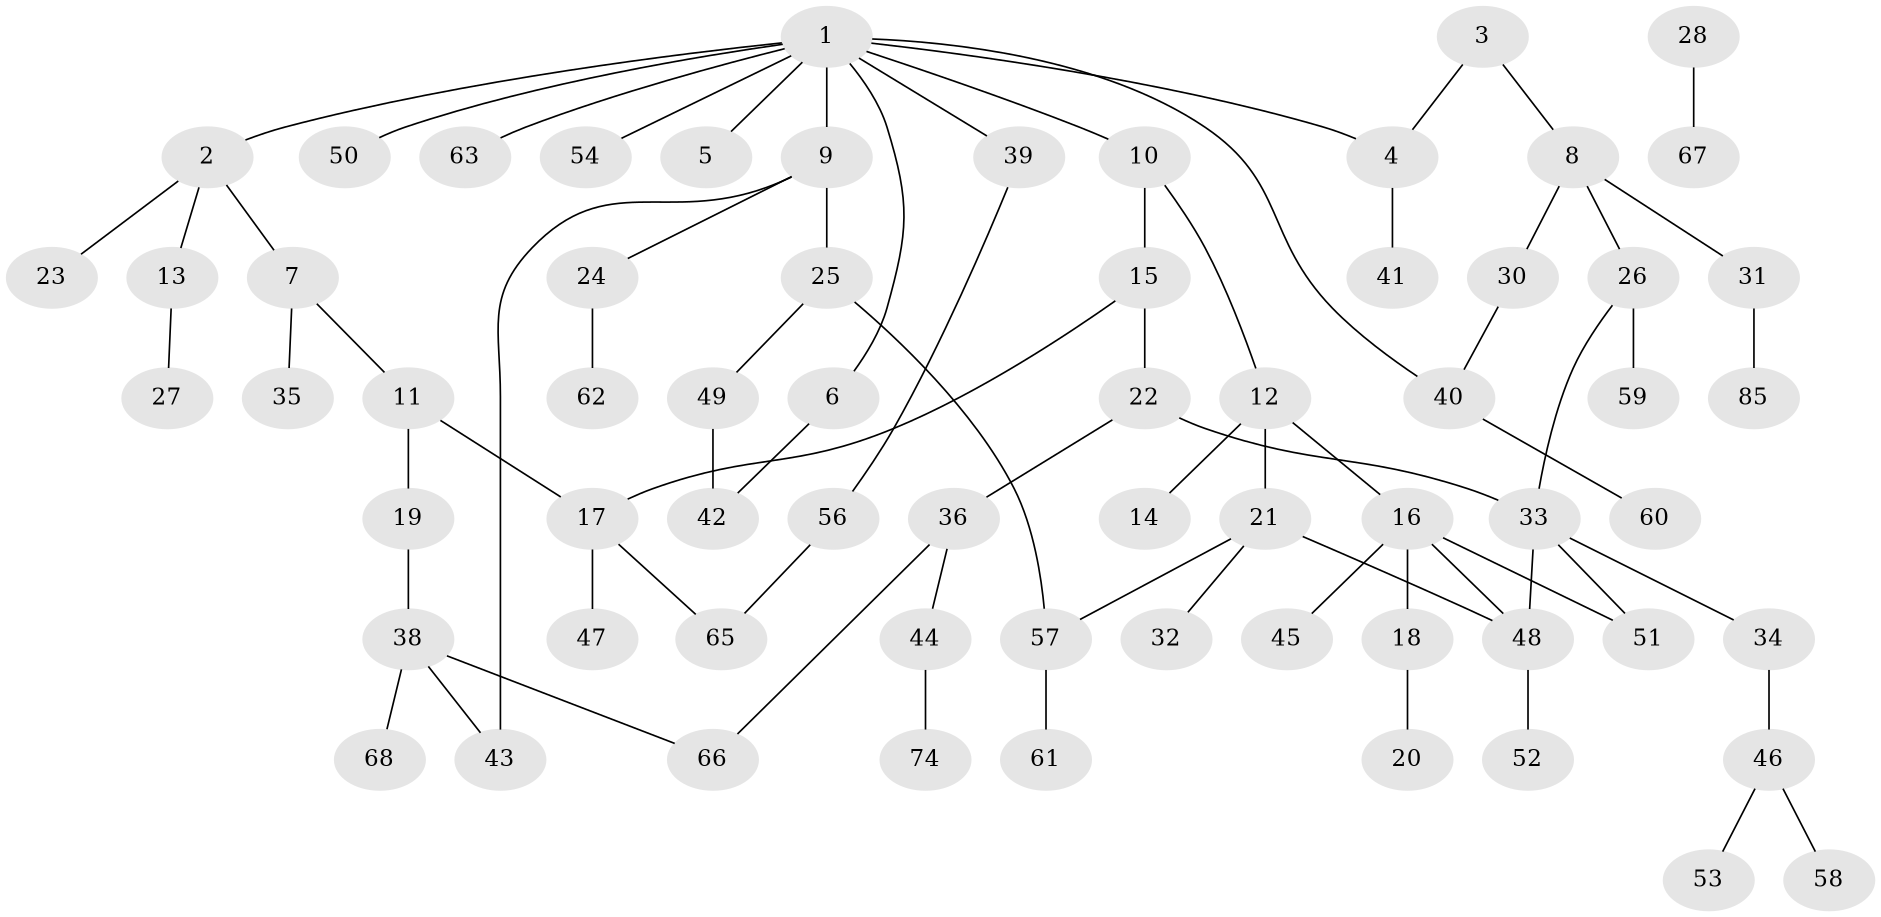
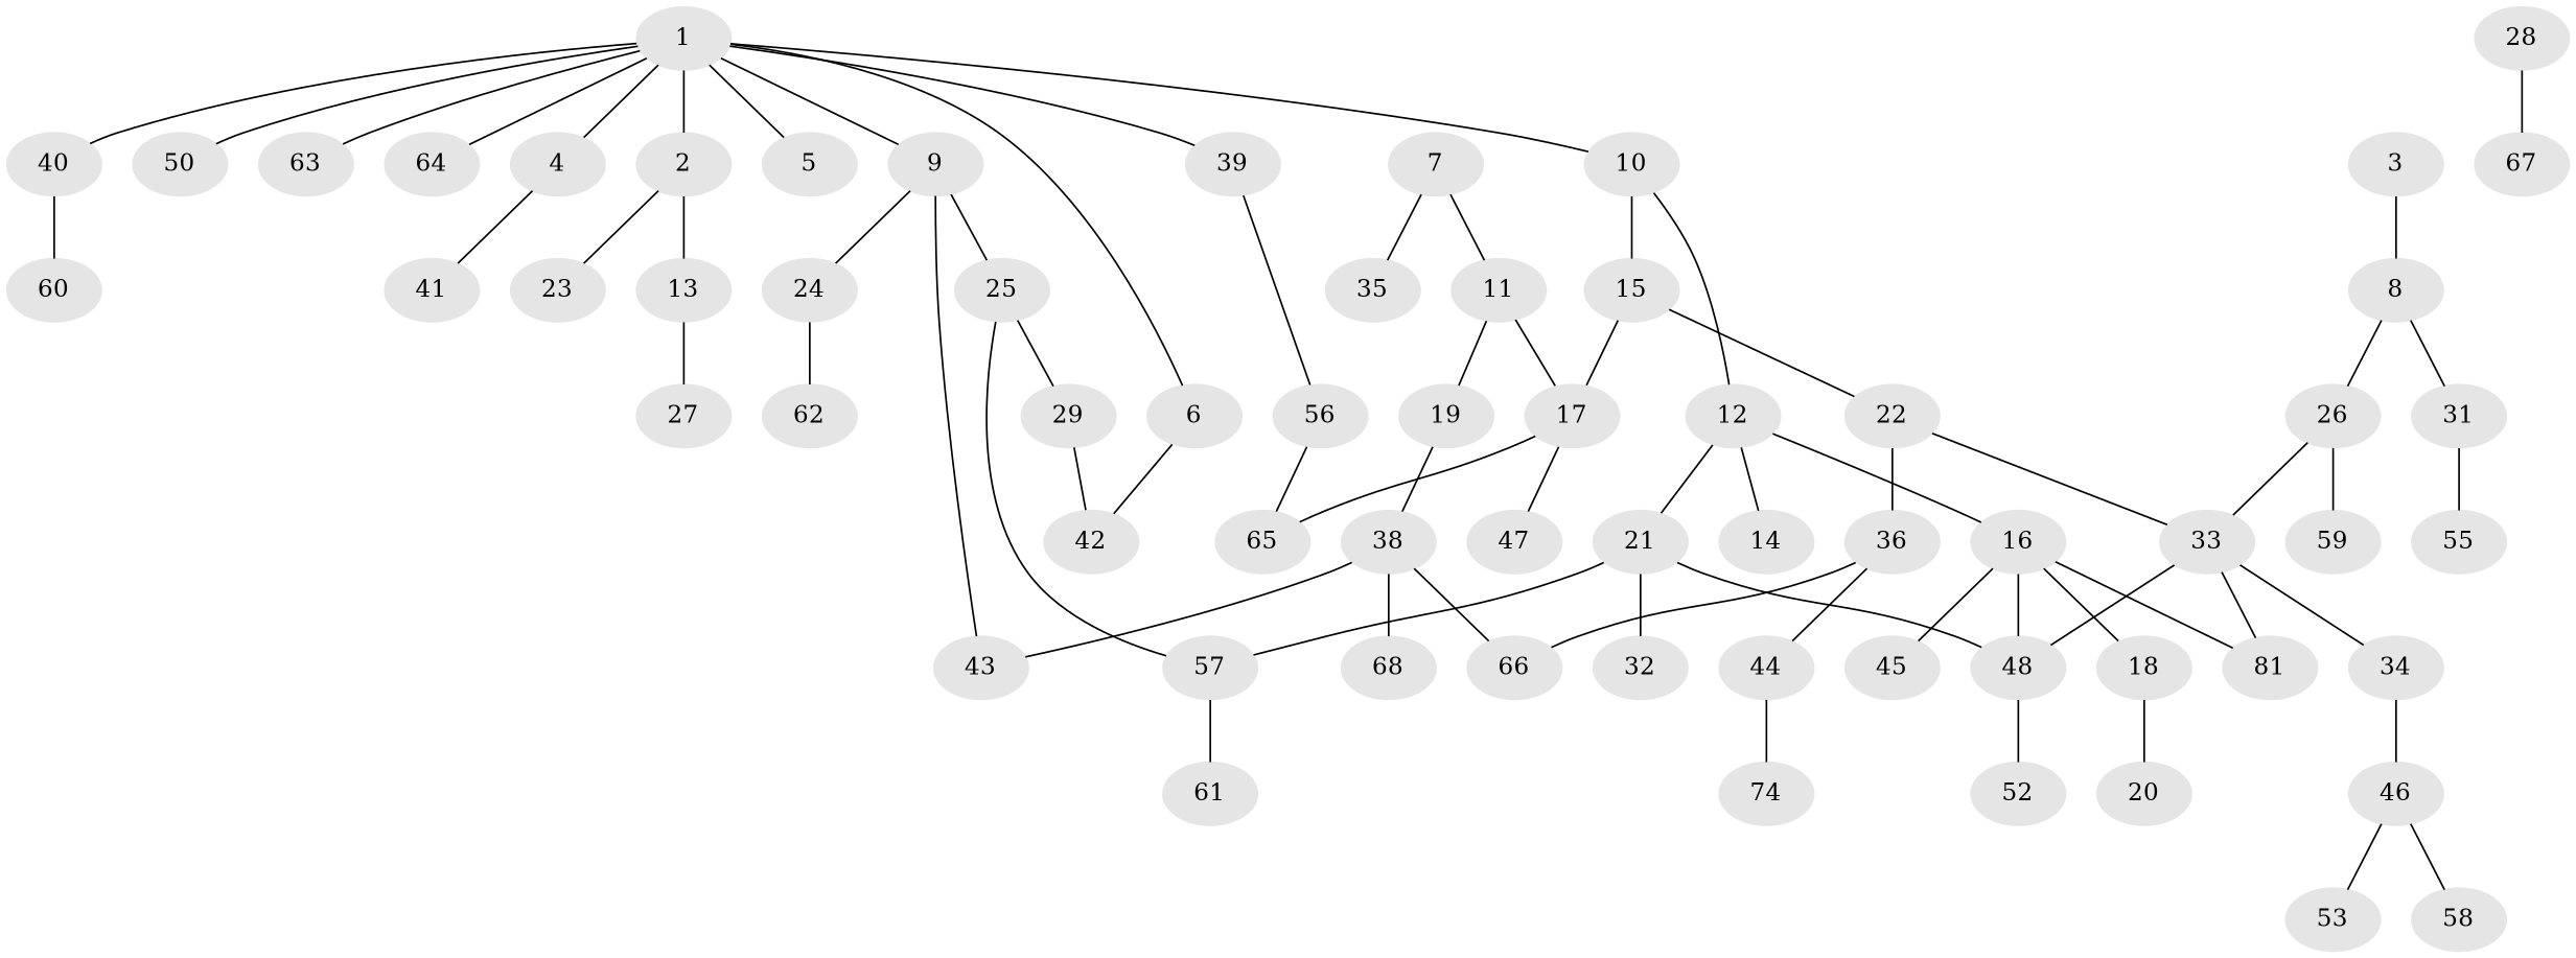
  graph {
    node [color=gray90 style=filled]
    1
    2
    5
    6
    9
    10
    39
    40
    50
    63
-   64 [label=54]
+   64
    4
    7
    13
    23
    3
    8
    42
    24
    25
    43
    12
    15
    56
    60
    11
    35
    27
    41
    26
-   30
    31
    17
    19
    33
    59
-   55 [label=85]
+   55
    62
    57
-   29 [label=49]
+   29
    14
    16
    21
    22
    47
    65
    38
    18
    45
    48
-   51
+   51 [label=81]
    32
    36
    20
    52
    66
    68
    28
    67
    61
    34
    44
    46
    53
    58
    n66 [label=74]
    1 -- 2
    1 -- 5
    1 -- 6
    1 -- 9
    1 -- 10
    1 -- 39
    1 -- 40
    1 -- 50
    1 -- 63
    1 -- 64
    1 -- 4
-   2 -- 7
    2 -- 13
    2 -- 23
    6 -- 42
    9 -- 24
    9 -- 25
    9 -- 43
    10 -- 12
    10 -- 15
    39 -- 56
    40 -- 60
    4 -- 41
    7 -- 11
    7 -- 35
    13 -- 27
-   3 -- 4
    3 -- 8
    8 -- 26
-   8 -- 30
    8 -- 31
    24 -- 62
    25 -- 57
    25 -- 29
    12 -- 14
    12 -- 16
    12 -- 21
    15 -- 17
    15 -- 22
    56 -- 65
    11 -- 17
    11 -- 19
    26 -- 33
    26 -- 59
-   30 -- 40
    31 -- 55
    17 -- 47
    17 -- 65
    19 -- 38
    33 -- 48
    33 -- 51
    33 -- 34
    57 -- 61
    29 -- 42
    16 -- 18
    16 -- 45
    16 -- 48
    16 -- 51
    21 -- 57
    21 -- 48
    21 -- 32
    22 -- 33
    22 -- 36
    38 -- 43
    38 -- 66
    38 -- 68
    18 -- 20
    48 -- 52
    36 -- 66
    36 -- 44
    28 -- 67
    34 -- 46
    44 -- n66
    46 -- 53
    46 -- 58
  }
